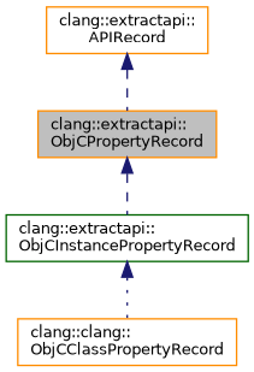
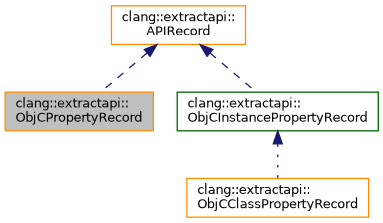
  digraph {
    rankdir=TB
    node [color=darkorange fontname=Helvetica fontsize=10 shape=record]
    edge [color=midnightblue dir=back fontname=Helvetica fontsize=10 labelfontname=Helvetica labelfontsize=10 style=dashed]
    n1 [fillcolor=grey75 fontcolor=black height=0.2 label="clang::extractapi::\lObjCPropertyRecord" style=filled width=0.4]
    n2 [color=darkgreen height=0.2 label="clang::extractapi::\lObjCInstancePropertyRecord" width=0.4]
-   n3 [height=0.2 label="clang::clang::\lObjCClassPropertyRecord" width=0.4]
+   n3 [height=0.2 label="clang::extractapi::\lObjCClassPropertyRecord" width=0.4]
    n4 [height=0.2 label="clang::extractapi::\lAPIRecord" width=0.4]
-   n1 -> n2
+   n4 -> n2
    n2 -> n3 [style=dotted]
    n4 -> n1
  }
